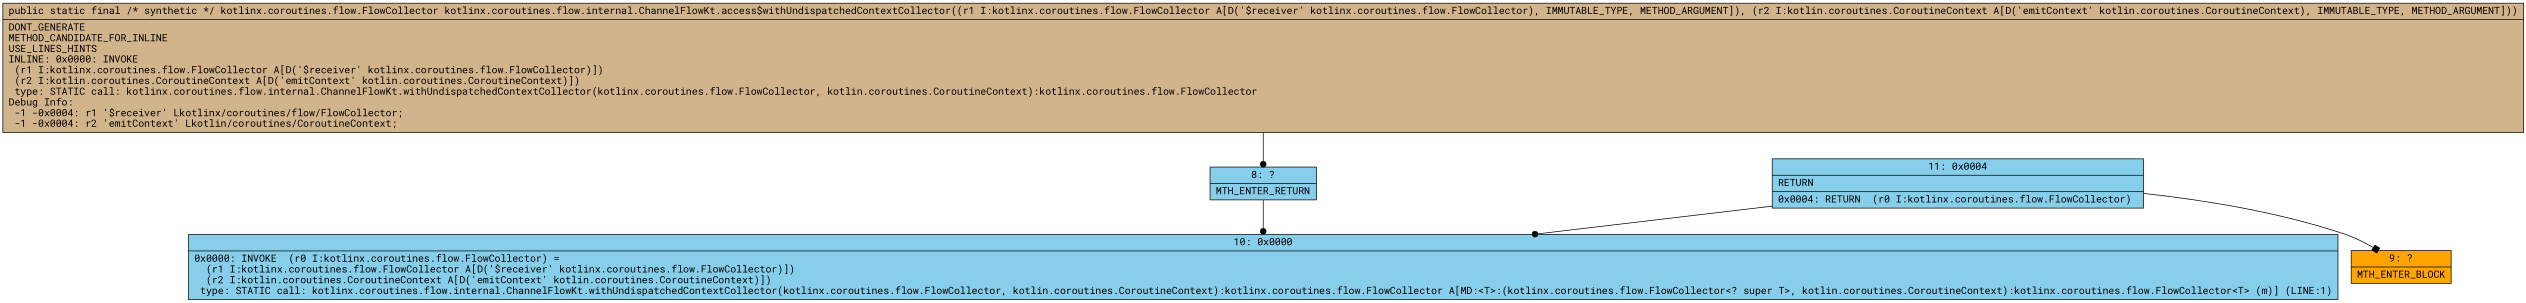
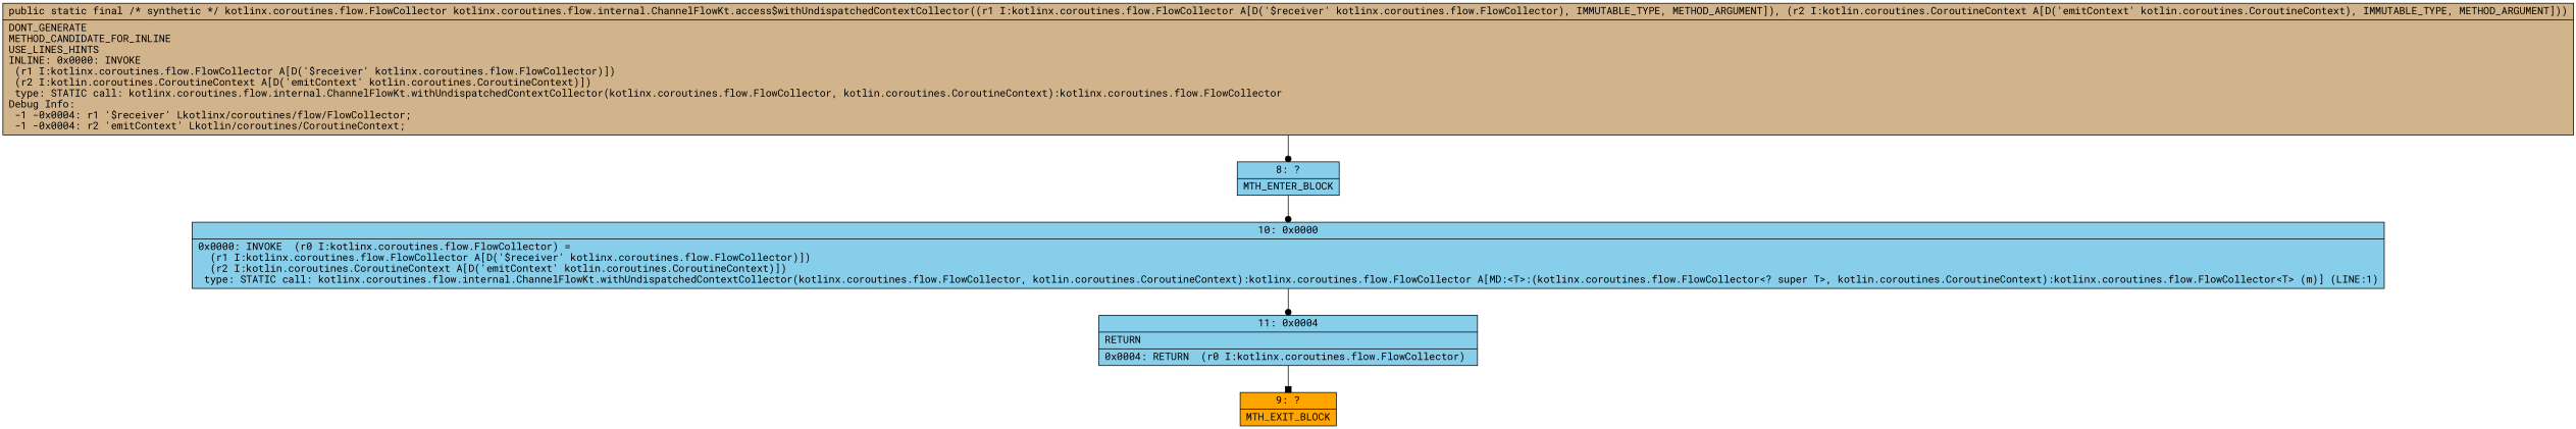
  digraph {
    fontname="Roboto Mono"
    node [fillcolor=skyblue fontname="Roboto Mono" shape=record style=filled]
    edge [arrowhead=dot fontname="Roboto Mono"]
-   n1 [label="{8\:\ ?|MTH_ENTER_RETURN\l}"]
+   n1 [label="{8\:\ ?|MTH_ENTER_BLOCK\l}"]
    n2 [label="{10\:\ 0x0000|0x0000: INVOKE  (r0 I:kotlinx.coroutines.flow.FlowCollector) = \l  (r1 I:kotlinx.coroutines.flow.FlowCollector A[D('$receiver' kotlinx.coroutines.flow.FlowCollector)])\l  (r2 I:kotlin.coroutines.CoroutineContext A[D('emitContext' kotlin.coroutines.CoroutineContext)])\l type: STATIC call: kotlinx.coroutines.flow.internal.ChannelFlowKt.withUndispatchedContextCollector(kotlinx.coroutines.flow.FlowCollector, kotlin.coroutines.CoroutineContext):kotlinx.coroutines.flow.FlowCollector A[MD:\<T\>:(kotlinx.coroutines.flow.FlowCollector\<? super T\>, kotlin.coroutines.CoroutineContext):kotlinx.coroutines.flow.FlowCollector\<T\> (m)] (LINE:1)\l}"]
    n3 [label="{11\:\ 0x0004|RETURN\l|0x0004: RETURN  (r0 I:kotlinx.coroutines.flow.FlowCollector) \l}"]
-   n4 [fillcolor=orange label="{9\:\ ?|MTH_ENTER_BLOCK\l}"]
+   n4 [fillcolor=orange label="{9\:\ ?|MTH_EXIT_BLOCK\l}"]
    n5 [fillcolor=tan label="{public static final \/* synthetic *\/ kotlinx.coroutines.flow.FlowCollector kotlinx.coroutines.flow.internal.ChannelFlowKt.access$withUndispatchedContextCollector((r1 I:kotlinx.coroutines.flow.FlowCollector A[D('$receiver' kotlinx.coroutines.flow.FlowCollector), IMMUTABLE_TYPE, METHOD_ARGUMENT]), (r2 I:kotlin.coroutines.CoroutineContext A[D('emitContext' kotlin.coroutines.CoroutineContext), IMMUTABLE_TYPE, METHOD_ARGUMENT]))  | DONT_GENERATE\lMETHOD_CANDIDATE_FOR_INLINE\lUSE_LINES_HINTS\lINLINE: 0x0000: INVOKE  \l  (r1 I:kotlinx.coroutines.flow.FlowCollector A[D('$receiver' kotlinx.coroutines.flow.FlowCollector)])\l  (r2 I:kotlin.coroutines.CoroutineContext A[D('emitContext' kotlin.coroutines.CoroutineContext)])\l type: STATIC call: kotlinx.coroutines.flow.internal.ChannelFlowKt.withUndispatchedContextCollector(kotlinx.coroutines.flow.FlowCollector, kotlin.coroutines.CoroutineContext):kotlinx.coroutines.flow.FlowCollector\lDebug Info:\l  \-1 \-0x0004: r1 '$receiver' Lkotlinx\/coroutines\/flow\/FlowCollector;\l  \-1 \-0x0004: r2 'emitContext' Lkotlin\/coroutines\/CoroutineContext;\l}"]
    n1 -> n2
-   n3 -> n2
+   n2 -> n3
    n3 -> n4 [arrowhead=box]
    n5 -> n1
  }
